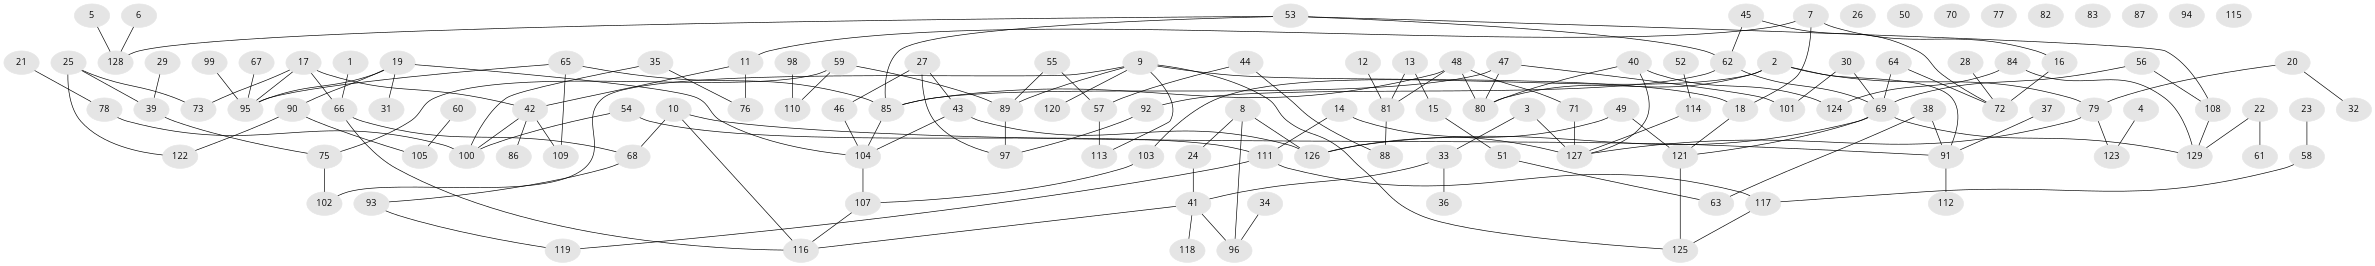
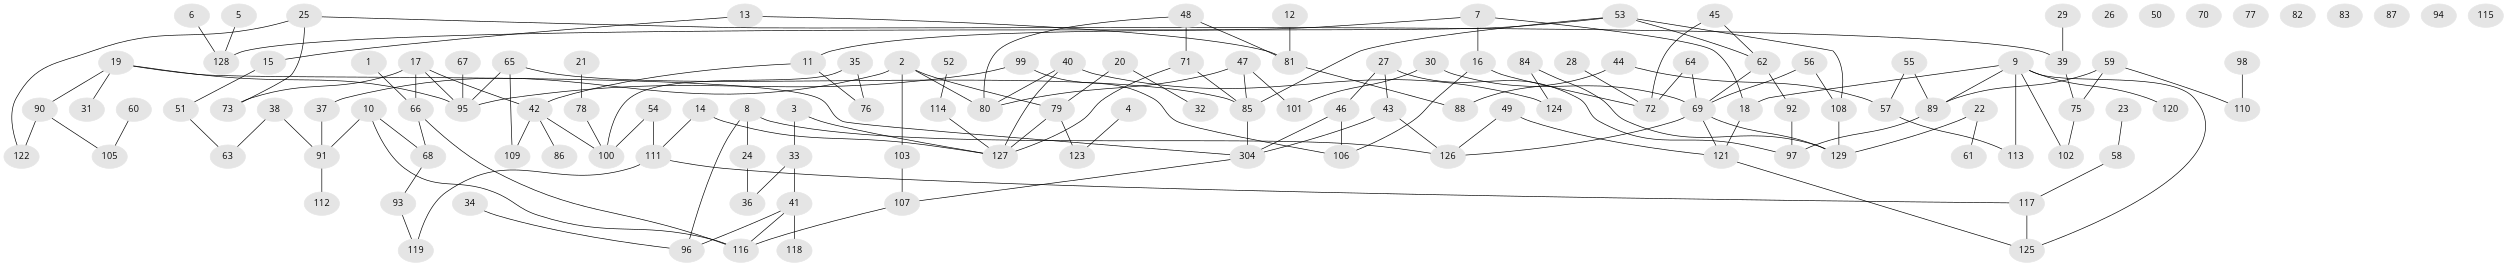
  graph {
    fontname="Open Sans"
    node [color=gray90 fontname="Open Sans" style=filled]
    edge [fontname="Open Sans"]
    1
    66
    68
    93
    2
    37
    79
    80
    103
    91
    127
    123
    107
    3
    33
    36
    41
    4
    5
    128
    6
    7
    11
    16
    18
    42
    76
    72
+   106
    121
    8
    24
    96
    126
    9
    89
    102
    113
    120
    125
    97
    10
    116
    112
    100
    86
    109
    12
    81
    88
    13
    15
    51
    14
    111
    117
    119
    63
    17
    73
    95
    19
    31
    90
-   104
+   104 [label=304]
    122
    105
    20
    32
    21
    78
    22
    61
    129
    23
    58
    25
    39
    75
    26
    27
    43
    46
    28
    29
    30
    69
    101
    118
    34
    35
    38
    40
    124
    44
    57
    45
    62
    92
    47
    85
    48
    71
    49
    50
    52
    114
    53
    108
    54
    55
    56
    59
    110
    60
    64
    65
    67
    70
    77
    82
    83
    84
    87
    94
    98
    99
    115
    1 -- 66
    66 -- 68
    66 -- 116
    68 -- 93
    93 -- 119
-   2 -- 91
+   2 -- 37
    2 -- 79
    2 -- 80
    2 -- 103
    37 -- 91
    79 -- 127
    79 -- 123
    103 -- 107
    91 -- 112
    107 -- 116
    3 -- 127
    3 -- 33
    33 -- 36
    33 -- 41
    41 -- 96
    41 -- 116
    41 -- 118
    4 -- 123
    5 -- 128
    6 -- 128
    7 -- 11
    7 -- 16
    7 -- 18
    11 -- 42
    11 -- 76
    16 -- 72
+   16 -- 106
    18 -- 121
    42 -- 100
    42 -- 86
    42 -- 109
    121 -- 125
    8 -- 24
    8 -- 96
    8 -- 126
-   24 -- 41
+   24 -- 36
    9 -- 18
    9 -- 89
    9 -- 102
    9 -- 113
    9 -- 120
    9 -- 125
    89 -- 97
    10 -- 68
    10 -- 91
    10 -- 116
    12 -- 81
    81 -- 88
    13 -- 81
    13 -- 15
    15 -- 51
    51 -- 63
    14 -- 127
    14 -- 111
    111 -- 117
    111 -- 119
    117 -- 125
    17 -- 66
    17 -- 42
    17 -- 73
    17 -- 95
    19 -- 95
    19 -- 31
    19 -- 90
    19 -- 104
    90 -- 122
    90 -- 105
    104 -- 107
    20 -- 79
    20 -- 32
    21 -- 78
    78 -- 100
    22 -- 61
    22 -- 129
    23 -- 58
    58 -- 117
    25 -- 73
    25 -- 122
    25 -- 39
    39 -- 75
    75 -- 102
    27 -- 97
    27 -- 43
    27 -- 46
    43 -- 126
    43 -- 104
+   46 -- 106
    46 -- 104
    28 -- 72
    29 -- 39
    30 -- 69
    30 -- 101
    69 -- 121
    69 -- 126
    69 -- 129
    34 -- 96
    35 -- 76
    35 -- 100
    38 -- 91
    38 -- 63
    40 -- 80
    40 -- 127
    40 -- 124
    44 -- 88
    44 -- 57
    57 -- 113
    45 -- 72
    45 -- 62
    62 -- 69
    62 -- 92
    92 -- 97
    47 -- 80
    47 -- 101
    47 -- 85
    85 -- 104
    48 -- 80
    48 -- 81
    48 -- 71
    71 -- 127
-   48 -- 85
+   71 -- 85
    49 -- 121
    49 -- 126
    52 -- 114
    114 -- 127
    53 -- 128
    53 -- 62
    53 -- 85
    53 -- 108
    108 -- 129
    54 -- 100
    54 -- 111
    55 -- 89
    55 -- 57
    56 -- 69
    56 -- 108
    59 -- 89
    59 -- 75
    59 -- 110
    60 -- 105
    64 -- 72
    64 -- 69
    65 -- 109
    65 -- 95
    65 -- 85
    67 -- 95
    84 -- 129
    84 -- 124
    98 -- 110
+   99 -- 106
    99 -- 95
  }
